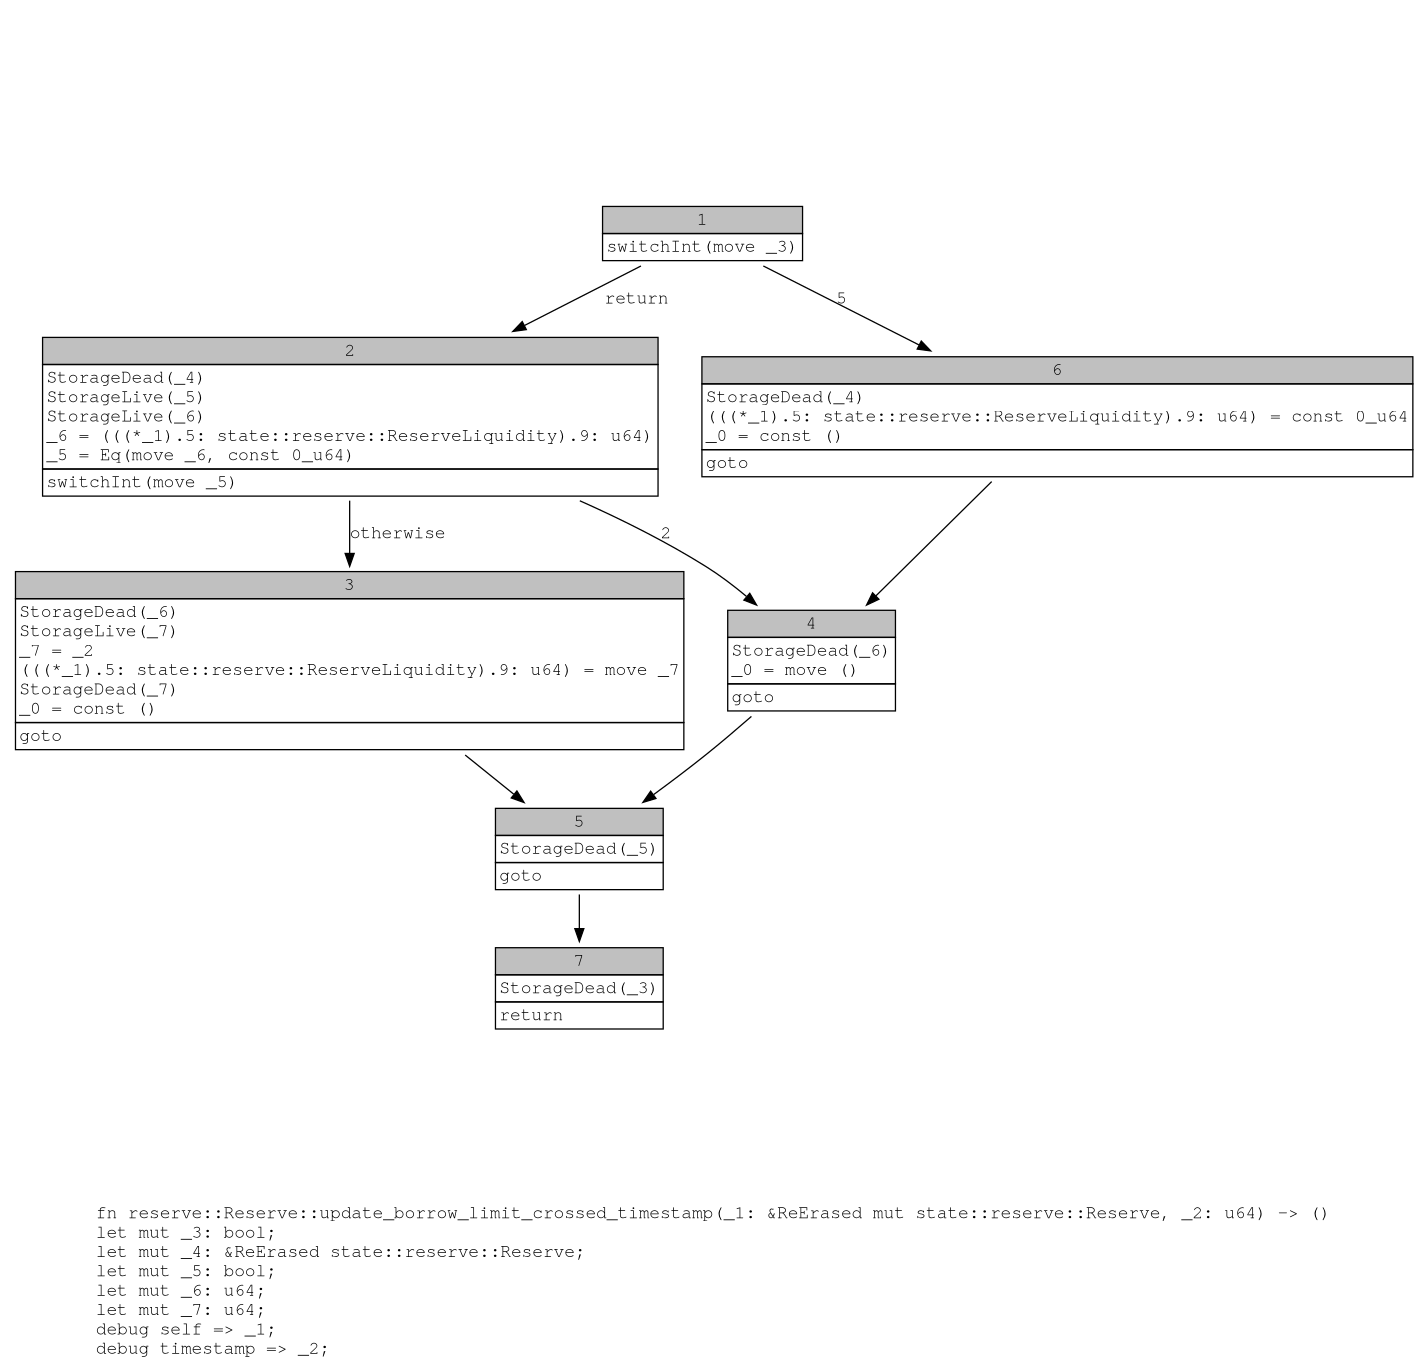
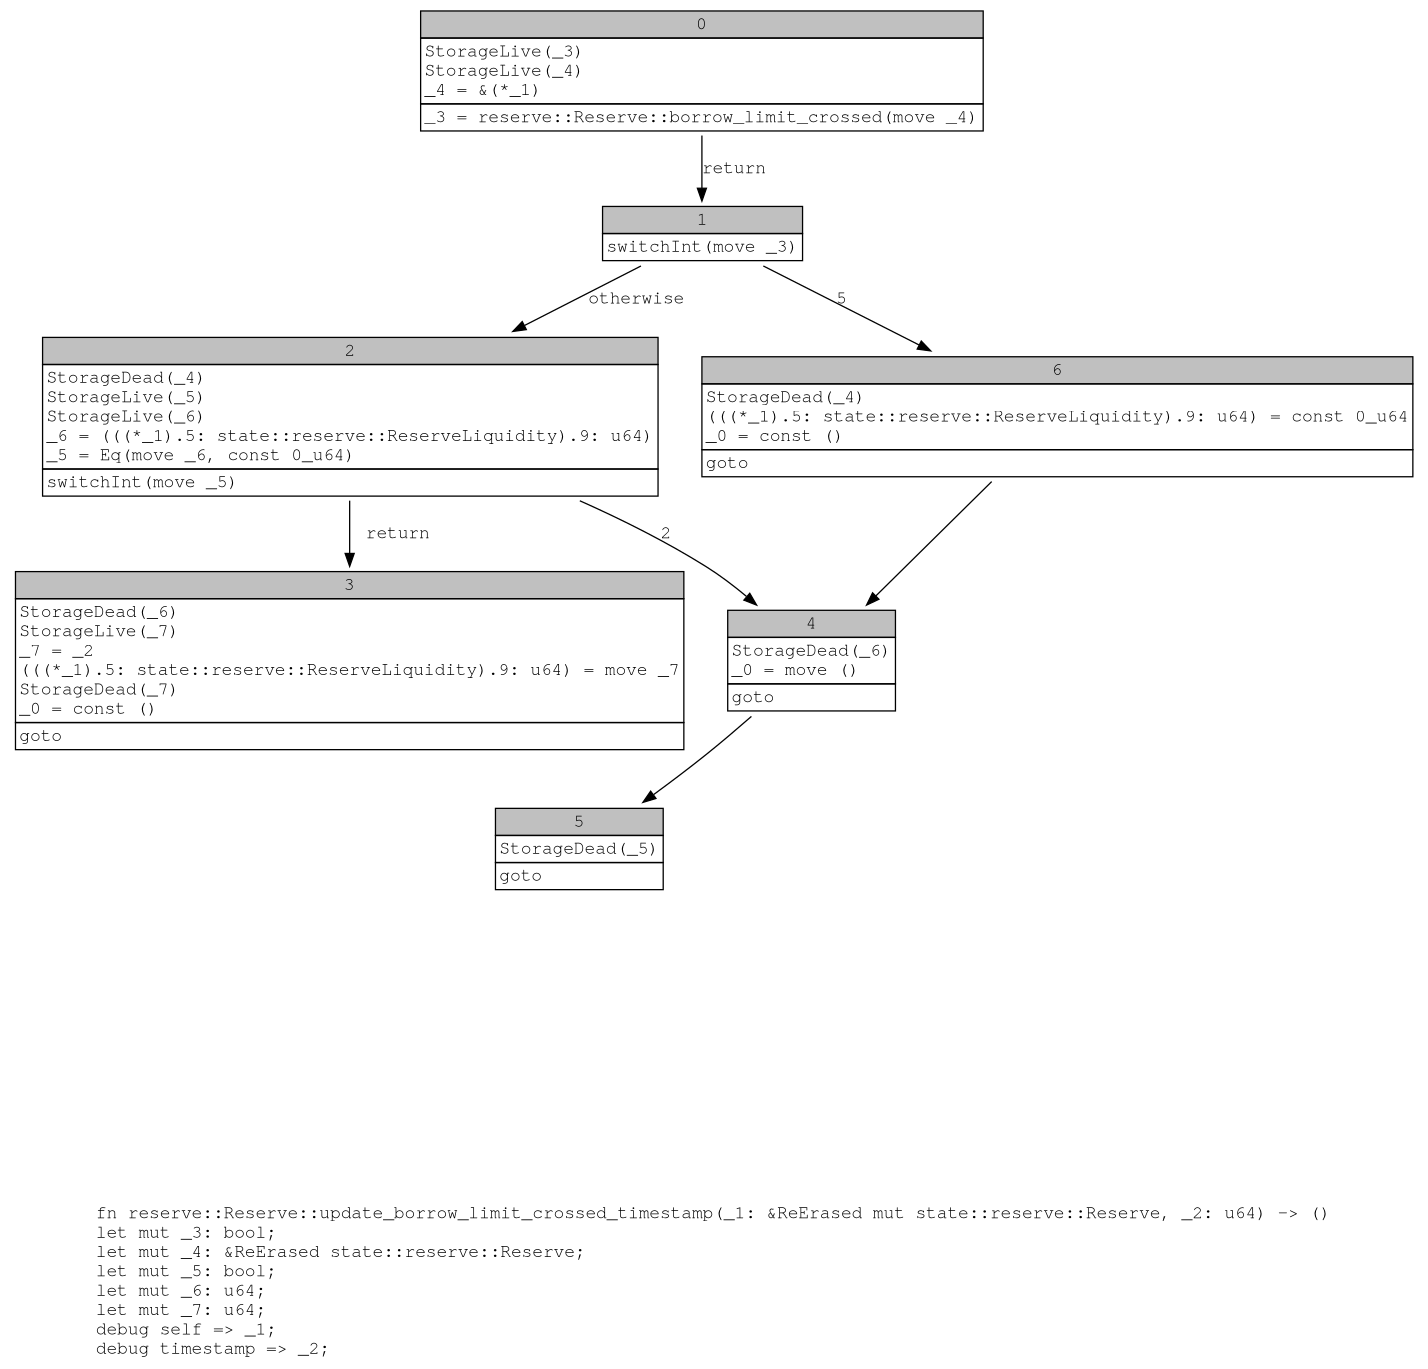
  digraph {
    fontname="Courier, monospace"
    label=<fn reserve::Reserve::update_borrow_limit_crossed_timestamp(_1: &amp;ReErased mut state::reserve::Reserve, _2: u64) -&gt; ()<br align="left"/>let mut _3: bool;<br align="left"/>let mut _4: &amp;ReErased state::reserve::Reserve;<br align="left"/>let mut _5: bool;<br align="left"/>let mut _6: u64;<br align="left"/>let mut _7: u64;<br align="left"/>debug self =&gt; _1;<br align="left"/>debug timestamp =&gt; _2;<br align="left"/>>
    node [fontname="Courier, monospace" shape=none]
    edge [fontname="Courier, monospace"]
+   n1 [label=<<table border="0" cellborder="1" cellspacing="0"><tr><td bgcolor="gray" align="center" colspan="1">0</td></tr><tr><td align="left" balign="left">StorageLive(_3)<br/>StorageLive(_4)<br/>_4 = &amp;(*_1)<br/></td></tr><tr><td align="left">_3 = reserve::Reserve::borrow_limit_crossed(move _4)</td></tr></table>>]
    n2 [label=<<table border="0" cellborder="1" cellspacing="0"><tr><td bgcolor="gray" align="center" colspan="1">1</td></tr><tr><td align="left">switchInt(move _3)</td></tr></table>>]
    n3 [label=<<table border="0" cellborder="1" cellspacing="0"><tr><td bgcolor="gray" align="center" colspan="1">2</td></tr><tr><td align="left" balign="left">StorageDead(_4)<br/>StorageLive(_5)<br/>StorageLive(_6)<br/>_6 = (((*_1).5: state::reserve::ReserveLiquidity).9: u64)<br/>_5 = Eq(move _6, const 0_u64)<br/></td></tr><tr><td align="left">switchInt(move _5)</td></tr></table>>]
    n4 [label=<<table border="0" cellborder="1" cellspacing="0"><tr><td bgcolor="gray" align="center" colspan="1">6</td></tr><tr><td align="left" balign="left">StorageDead(_4)<br/>(((*_1).5: state::reserve::ReserveLiquidity).9: u64) = const 0_u64<br/>_0 = const ()<br/></td></tr><tr><td align="left">goto</td></tr></table>>]
    n5 [label=<<table border="0" cellborder="1" cellspacing="0"><tr><td bgcolor="gray" align="center" colspan="1">3</td></tr><tr><td align="left" balign="left">StorageDead(_6)<br/>StorageLive(_7)<br/>_7 = _2<br/>(((*_1).5: state::reserve::ReserveLiquidity).9: u64) = move _7<br/>StorageDead(_7)<br/>_0 = const ()<br/></td></tr><tr><td align="left">goto</td></tr></table>>]
    n6 [label=<<table border="0" cellborder="1" cellspacing="0"><tr><td bgcolor="gray" align="center" colspan="1">4</td></tr><tr><td align="left" balign="left">StorageDead(_6)<br/>_0 = move ()<br/></td></tr><tr><td align="left">goto</td></tr></table>>]
    n7 [label=<<table border="0" cellborder="1" cellspacing="0"><tr><td bgcolor="gray" align="center" colspan="1">5</td></tr><tr><td align="left" balign="left">StorageDead(_5)<br/></td></tr><tr><td align="left">goto</td></tr></table>>]
-   n8 [label=<<table border="0" cellborder="1" cellspacing="0"><tr><td bgcolor="gray" align="center" colspan="1">7</td></tr><tr><td align="left" balign="left">StorageDead(_3)<br/></td></tr><tr><td align="left">return</td></tr></table>>]
-   n2 -> n3 [label=return]
+   n1 -> n2 [label=return]
+   n2 -> n3 [label=otherwise]
    n2 -> n4 [label=5]
-   n3 -> n5 [label=otherwise]
+   n3 -> n5 [label=return]
    n3 -> n6 [label=2]
    n4 -> n6
-   n5 -> n7
    n6 -> n7
-   n7 -> n8
  }
